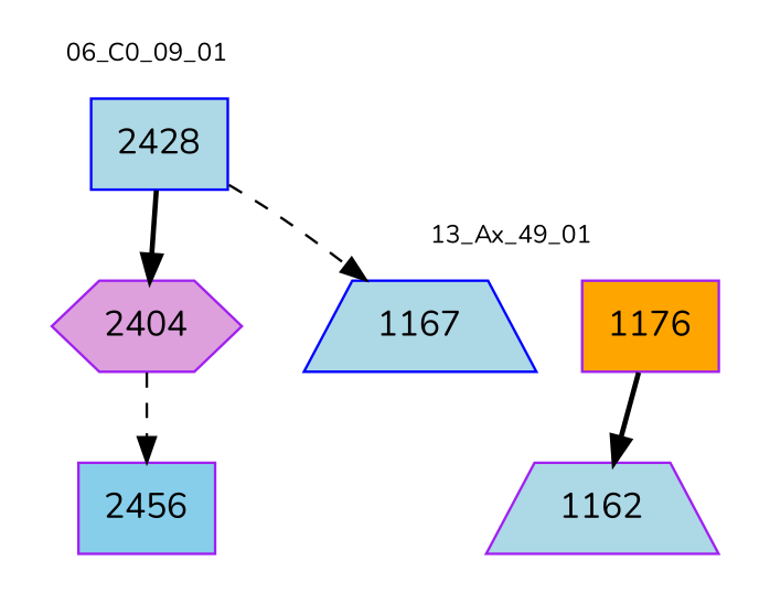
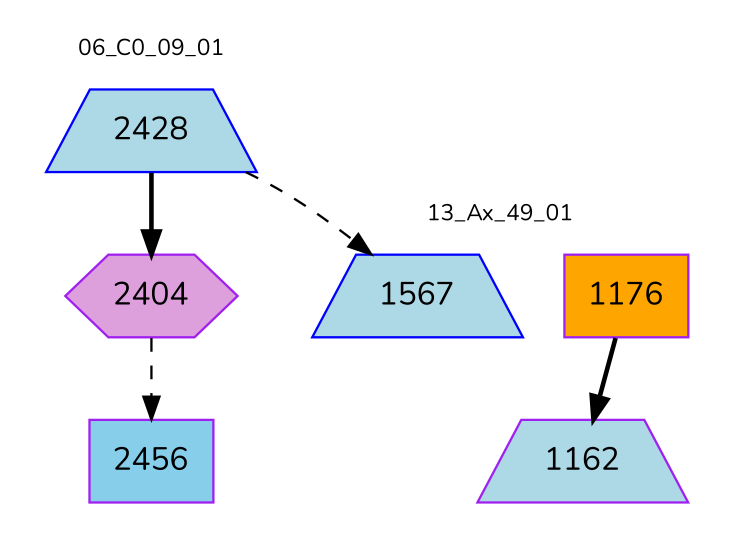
  digraph {
    fontname=Nunito
    node [color=purple fillcolor=lightblue fontname=Nunito shape=trapezium style=filled]
    edge [color=black fontname=Nunito style=bold]
    n1 [fillcolor=orange label=1176 shape=box]
    n2 [label=1162]
-   n3 [color=blue label=1167]
-   n4 [color=blue label=2428 shape=box]
+   n3 [color=blue label=1567]
+   n4 [color=blue label=2428]
    n5 [fillcolor=plum label=2404 shape=hexagon]
    n6 [fillcolor=skyblue label=2456 shape=box]
    subgraph cluster_1 {
      color=white
      fontsize=10
      label="13_Ax_49_01"
      n1
      n2
      n3
    }
    subgraph cluster_2 {
      color=white
      fontsize=10
      label="06_C0_09_01"
      n4
      n5
      n6
    }
    n1 -> n2
    n4 -> n3 [style=dashed]
    n4 -> n5
    n5 -> n6 [style=dashed]
  }
